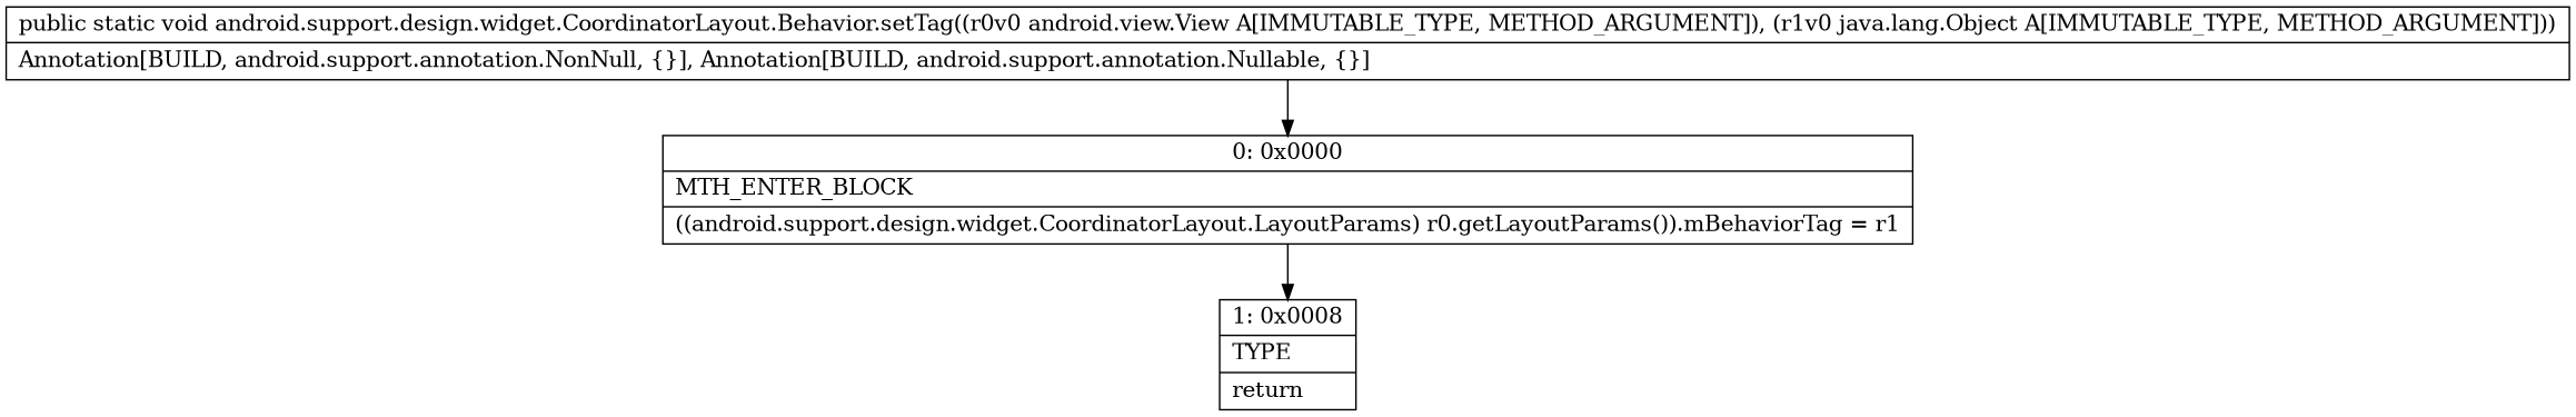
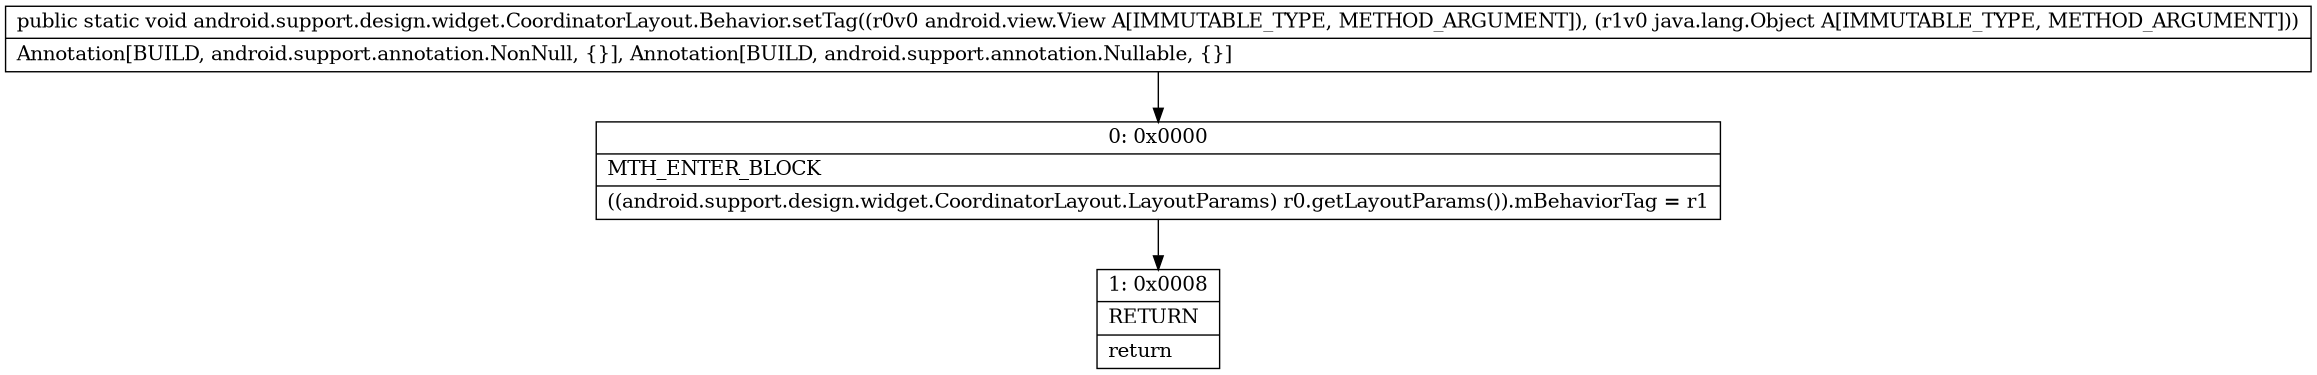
  digraph {
    node [shape=record]
    n1 [label="{0\:\ 0x0000|MTH_ENTER_BLOCK\l|((android.support.design.widget.CoordinatorLayout.LayoutParams) r0.getLayoutParams()).mBehaviorTag = r1\l}"]
-   n2 [label="{1\:\ 0x0008|TYPE\l|return\l}"]
+   n2 [label="{1\:\ 0x0008|RETURN\l|return\l}"]
    n3 [label="{public static void android.support.design.widget.CoordinatorLayout.Behavior.setTag((r0v0 android.view.View A[IMMUTABLE_TYPE, METHOD_ARGUMENT]), (r1v0 java.lang.Object A[IMMUTABLE_TYPE, METHOD_ARGUMENT]))  | Annotation[BUILD, android.support.annotation.NonNull, \{\}], Annotation[BUILD, android.support.annotation.Nullable, \{\}]\l}"]
    n1 -> n2
    n3 -> n1
  }
